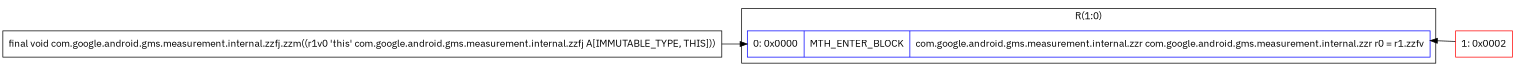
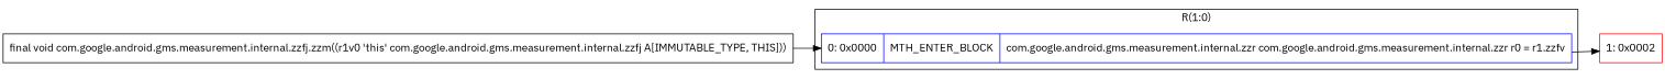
  digraph {
    rankdir=LR
    fontname="IBM Plex Sans"
    node [shape=record fontname="IBM Plex Sans"]
    edge [fontname="IBM Plex Sans"]
    n1 [color=blue label="{0\:\ 0x0000|MTH_ENTER_BLOCK\l|com.google.android.gms.measurement.internal.zzr com.google.android.gms.measurement.internal.zzr r0 = r1.zzfv\l}"]
    n2 [color=red label="{1\:\ 0x0002}"]
    n3 [label="{final void com.google.android.gms.measurement.internal.zzfj.zzm((r1v0 'this' com.google.android.gms.measurement.internal.zzfj A[IMMUTABLE_TYPE, THIS])) }"]
    subgraph cluster_1 {
      label="R(1:0)"
      n1
    }
-   n2 -> n1
+   n1 -> n2
    n3 -> n1
  }
